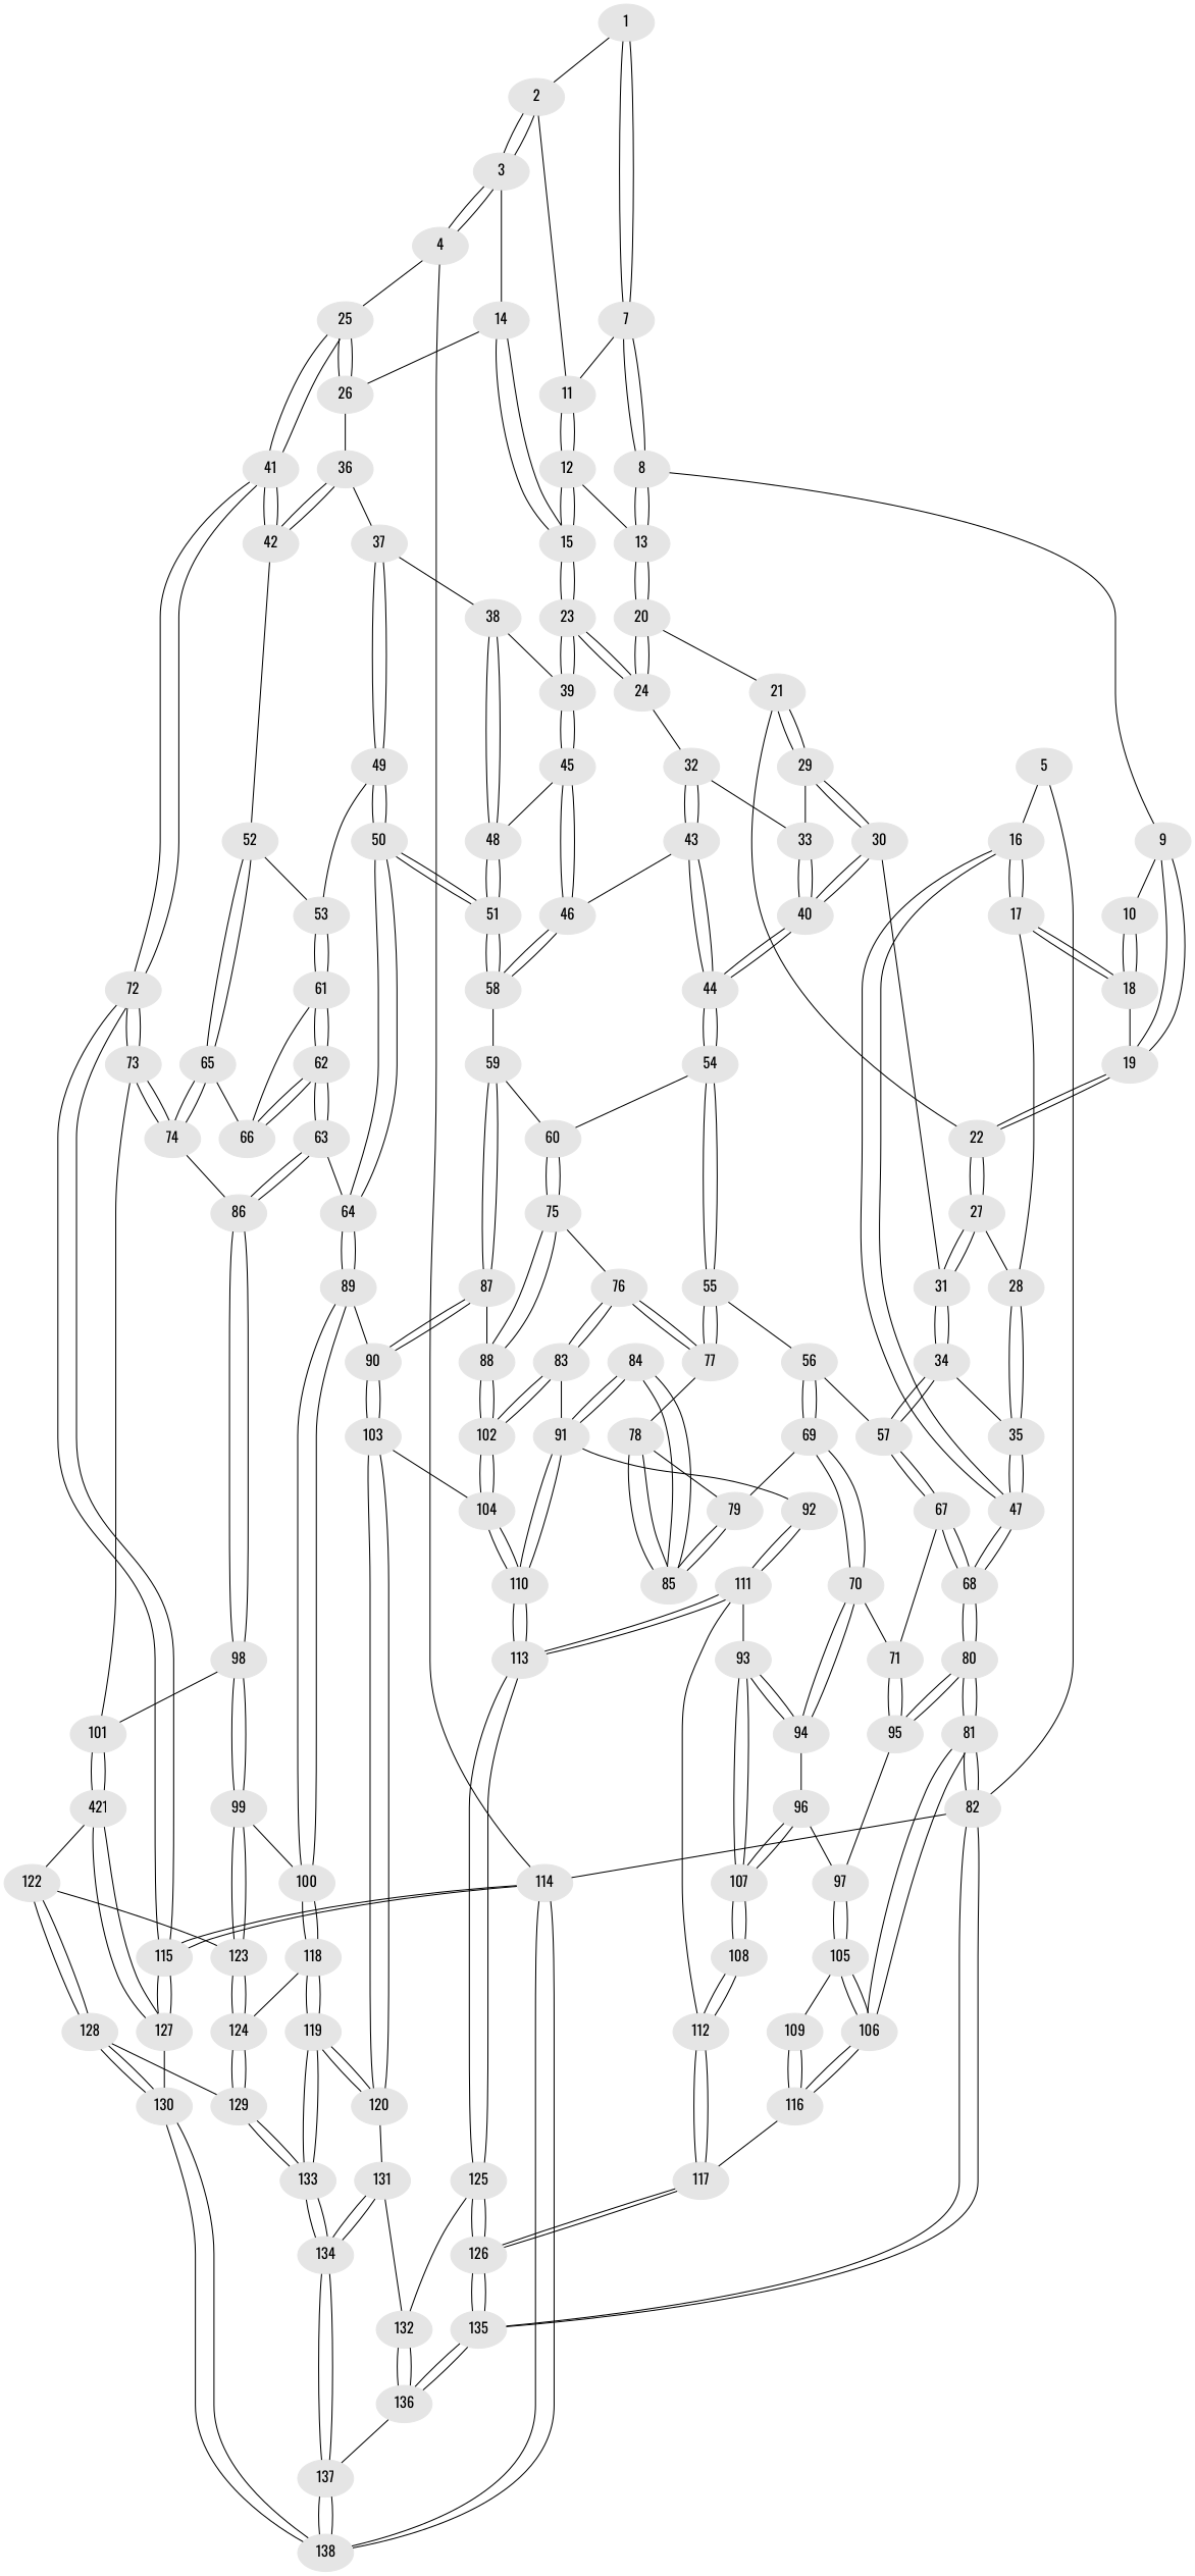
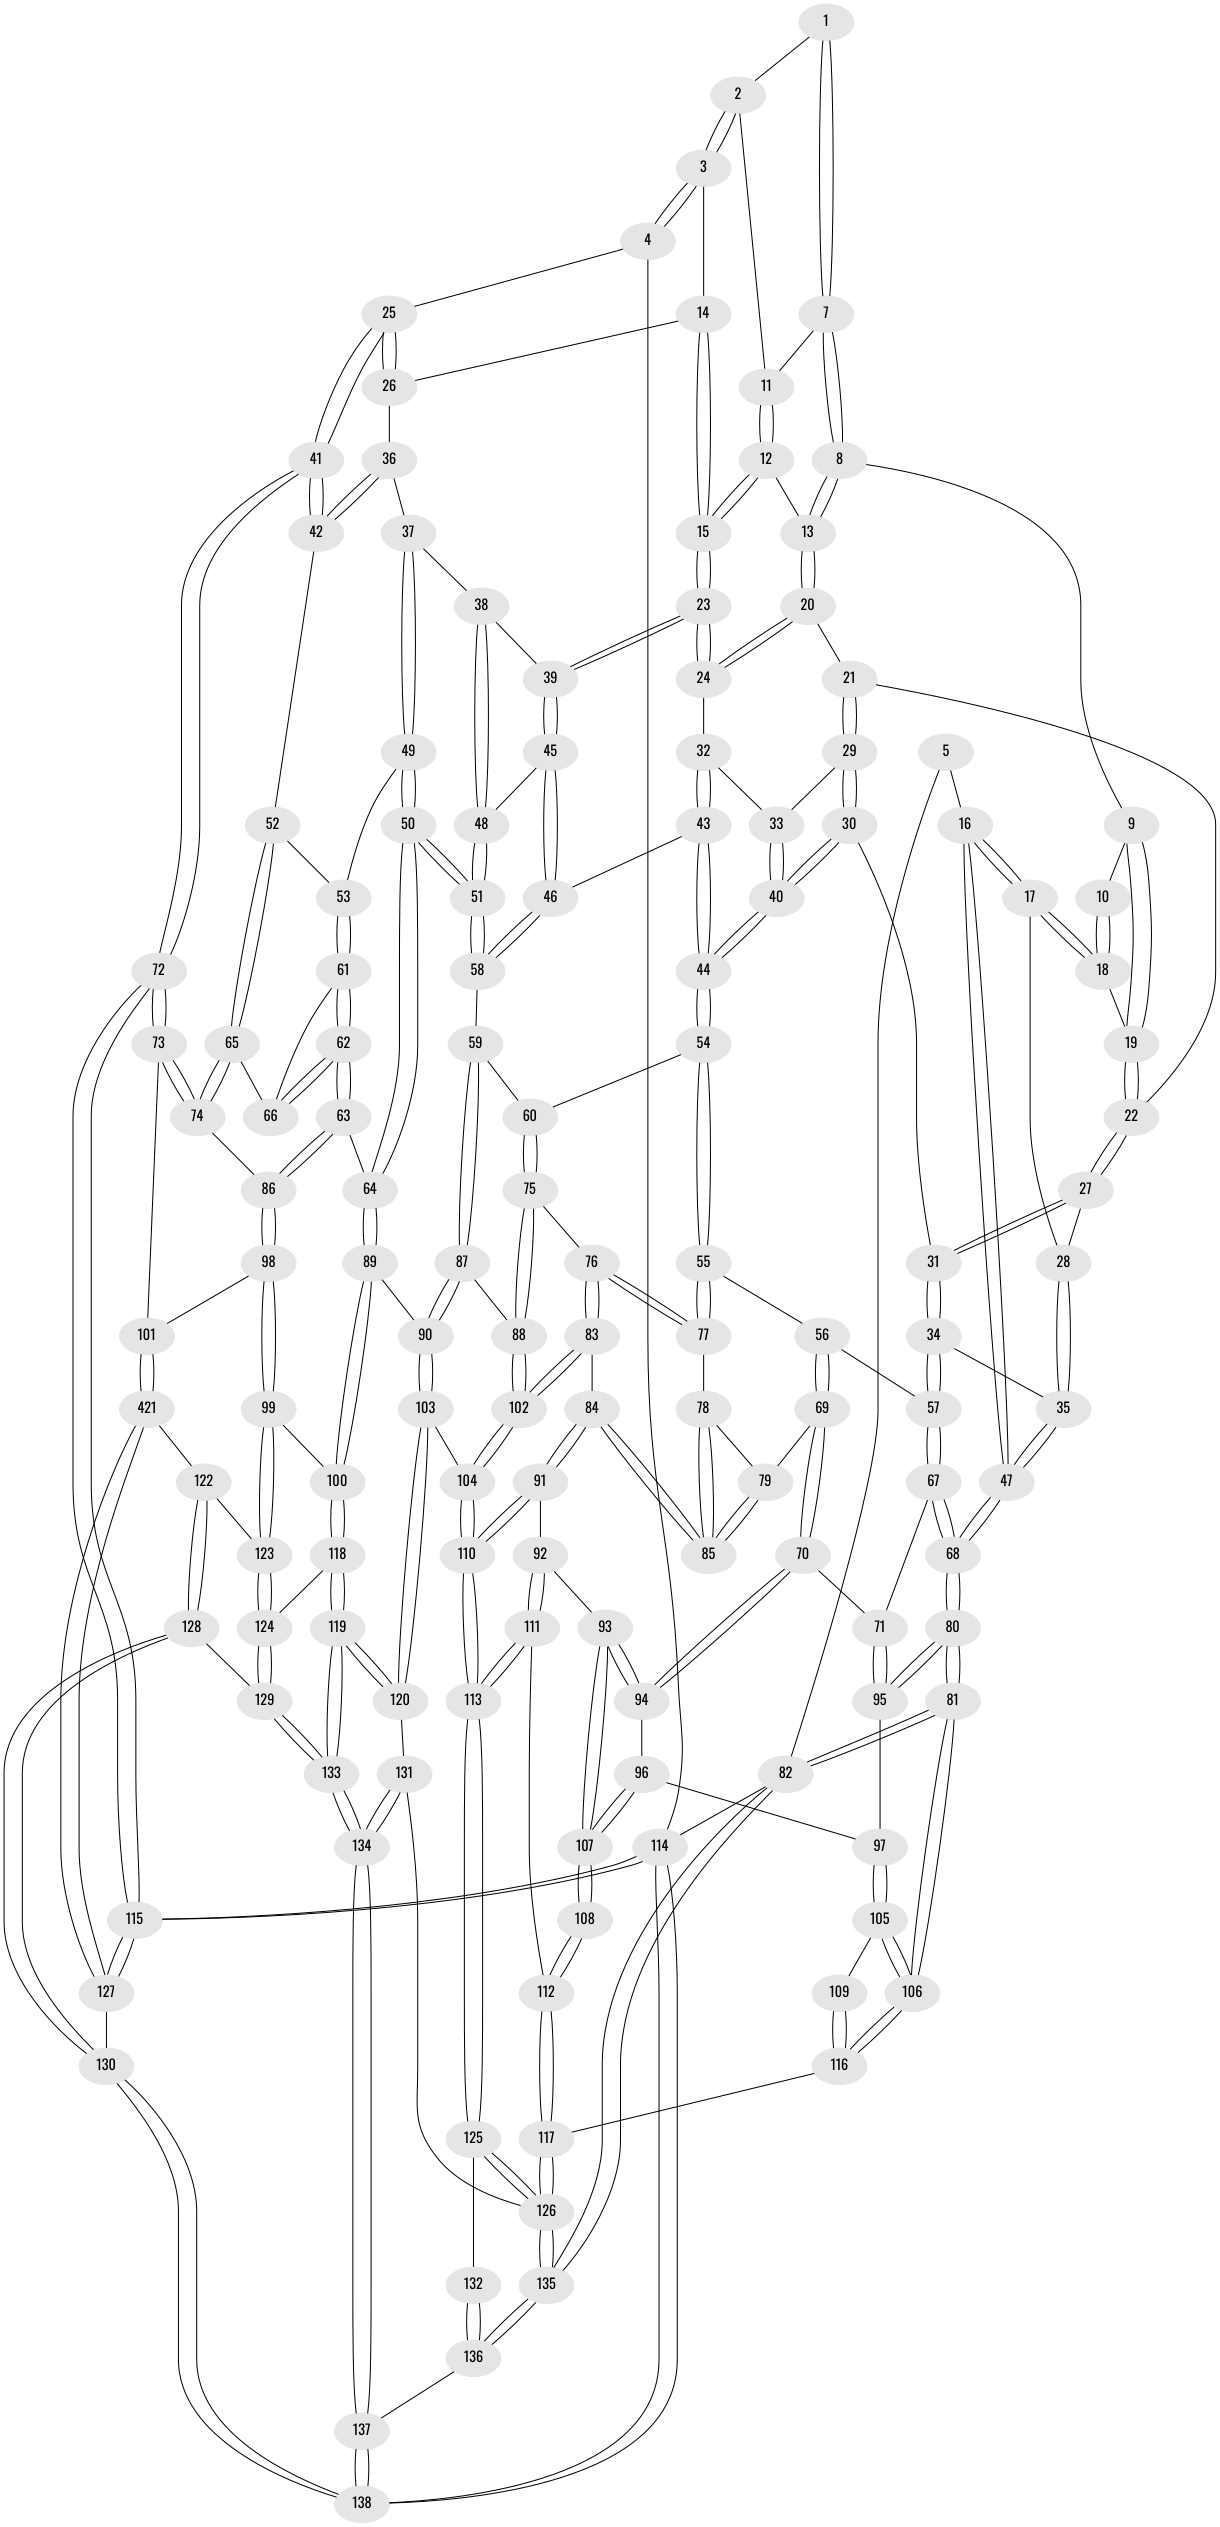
  graph {
    fontname=Oswald
    node [color=gray90 fontname=Oswald style=filled]
    edge [fontname=Oswald]
    1
    2
    7
    3
    11
    8
    4
    14
    12
    25
    114
    15
    26
    5
    16
    82
    41
    115
    138
    17
    47
    135
    10
    18
    9
    13
    19
    20
    22
    23
    21
    24
    36
    39
    28
    68
    35
    27
    29
    32
    30
    33
    31
    45
    43
    42
    72
    37
    34
    40
    44
    57
    46
    67
    38
    49
    52
    48
    50
    53
    51
    54
    73
    65
    58
    55
    60
    59
    80
    64
    61
    89
    66
    74
    62
    56
    77
    75
    69
    78
    70
    79
    71
    87
    88
    90
    76
    63
    86
    98
    100
    95
    81
    94
    85
    96
    97
    101
    127
    n100 [label=421]
    83
    102
    84
    106
    116
    136
    91
    104
    92
    110
    99
    103
    118
    120
    93
    111
    113
    107
    112
    108
    105
    109
    123
    124
    119
    122
    131
    117
    125
    126
    132
    130
    133
    129
    134
    128
    137
    1 -- 2
    1 -- 7
    1 -- 7
    2 -- 3
    2 -- 3
    2 -- 11
    7 -- 11
    7 -- 8
    7 -- 8
    3 -- 4
    3 -- 4
    3 -- 14
    11 -- 12
    11 -- 12
    8 -- 9
    8 -- 13
    8 -- 13
    4 -- 25
    4 -- 114
    14 -- 15
    14 -- 15
    14 -- 26
    12 -- 15
    12 -- 15
    12 -- 13
    25 -- 26
    25 -- 26
    25 -- 41
    25 -- 41
    114 -- 115
    114 -- 115
    114 -- 138
    114 -- 138
    15 -- 23
    15 -- 23
    26 -- 36
    5 -- 16
    5 -- 82
    16 -- 17
    16 -- 17
    16 -- 47
    16 -- 47
    82 -- 114
    82 -- 135
    82 -- 135
    41 -- 42
    41 -- 42
    41 -- 72
    41 -- 72
    115 -- 127
    115 -- 127
    17 -- 18
    17 -- 18
    17 -- 28
    47 -- 68
    47 -- 68
    135 -- 136
    135 -- 136
    10 -- 18
    10 -- 18
    18 -- 19
    9 -- 10
    9 -- 19
    9 -- 19
    13 -- 20
    13 -- 20
    19 -- 22
    19 -- 22
    20 -- 21
    20 -- 24
    20 -- 24
    22 -- 27
    22 -- 27
    23 -- 24
    23 -- 24
    23 -- 39
    23 -- 39
    21 -- 22
    21 -- 29
    21 -- 29
    24 -- 32
    36 -- 42
    36 -- 42
    36 -- 37
    39 -- 45
    39 -- 45
    28 -- 35
    28 -- 35
    68 -- 80
    68 -- 80
    35 -- 47
    35 -- 47
    27 -- 28
    27 -- 31
    27 -- 31
    29 -- 30
    29 -- 30
    29 -- 33
    32 -- 33
    32 -- 43
    32 -- 43
    30 -- 31
    30 -- 40
    30 -- 40
    33 -- 40
    33 -- 40
    31 -- 34
    31 -- 34
    45 -- 46
    45 -- 46
    45 -- 48
    43 -- 44
    43 -- 44
    43 -- 46
    42 -- 52
    72 -- 115
    72 -- 115
    72 -- 73
    72 -- 73
    37 -- 38
    37 -- 49
    37 -- 49
    34 -- 35
    34 -- 57
    34 -- 57
    40 -- 44
    40 -- 44
    44 -- 54
    44 -- 54
    57 -- 67
    57 -- 67
    46 -- 58
    46 -- 58
    67 -- 68
    67 -- 68
    67 -- 71
    38 -- 39
    38 -- 48
    38 -- 48
    49 -- 50
    49 -- 50
    49 -- 53
    52 -- 53
    52 -- 65
    52 -- 65
    48 -- 51
    48 -- 51
    50 -- 51
    50 -- 51
    50 -- 64
    50 -- 64
    53 -- 61
    53 -- 61
    51 -- 58
    51 -- 58
    54 -- 55
    54 -- 55
    54 -- 60
    73 -- 74
    73 -- 74
    73 -- 101
    65 -- 66
    65 -- 74
    65 -- 74
    58 -- 59
    55 -- 56
    55 -- 77
    55 -- 77
    60 -- 75
    60 -- 75
    59 -- 60
    59 -- 87
    59 -- 87
    80 -- 95
    80 -- 95
    80 -- 81
    80 -- 81
    64 -- 89
    64 -- 89
    61 -- 66
    61 -- 62
    61 -- 62
    89 -- 90
    89 -- 100
    89 -- 100
    74 -- 86
    62 -- 66
    62 -- 66
    62 -- 63
    62 -- 63
    56 -- 57
    56 -- 69
    56 -- 69
    77 -- 78
    75 -- 88
    75 -- 88
    75 -- 76
    69 -- 70
    69 -- 70
    69 -- 79
    78 -- 79
    78 -- 85
    78 -- 85
    70 -- 71
    70 -- 94
    70 -- 94
    79 -- 85
    79 -- 85
    71 -- 95
    71 -- 95
    87 -- 88
    87 -- 90
    87 -- 90
    88 -- 102
    88 -- 102
    90 -- 103
    90 -- 103
    76 -- 77
    76 -- 77
    76 -- 83
    76 -- 83
    63 -- 64
    63 -- 86
    63 -- 86
    86 -- 98
    86 -- 98
    98 -- 101
    98 -- 99
    98 -- 99
    100 -- 118
    100 -- 118
    95 -- 97
    81 -- 82
    81 -- 82
    81 -- 106
    81 -- 106
    94 -- 96
    96 -- 97
    96 -- 107
    96 -- 107
    97 -- 105
    97 -- 105
    101 -- n100
    101 -- n100
    127 -- 130
    n100 -- 127
    n100 -- 127
    n100 -- 122
    83 -- 102
    83 -- 102
-   83 -- 91
+   83 -- 84
    102 -- 104
    102 -- 104
    84 -- 85
    84 -- 85
    84 -- 91
    84 -- 91
    106 -- 116
    106 -- 116
    116 -- 117
    136 -- 137
    91 -- 92
    91 -- 110
    91 -- 110
    104 -- 110
    104 -- 110
-   111 -- 93
+   92 -- 93
    92 -- 111
    92 -- 111
    110 -- 113
    110 -- 113
    99 -- 100
    99 -- 123
    99 -- 123
    103 -- 104
    103 -- 120
    103 -- 120
    118 -- 124
    118 -- 119
    118 -- 119
    120 -- 131
    93 -- 94
    93 -- 94
    93 -- 107
    93 -- 107
    111 -- 113
    111 -- 113
    111 -- 112
    113 -- 125
    113 -- 125
    107 -- 108
    107 -- 108
    112 -- 117
    112 -- 117
    108 -- 112
    108 -- 112
    105 -- 106
    105 -- 106
    105 -- 109
    109 -- 116
    109 -- 116
    123 -- 124
    123 -- 124
    124 -- 129
    124 -- 129
    119 -- 120
    119 -- 120
    119 -- 133
    119 -- 133
    122 -- 123
    122 -- 128
    122 -- 128
-   131 -- 132
+   131 -- 126
    131 -- 134
    131 -- 134
    117 -- 126
    117 -- 126
    125 -- 126
    125 -- 126
    125 -- 132
    126 -- 135
    126 -- 135
    132 -- 136
    132 -- 136
    130 -- 138
    130 -- 138
    133 -- 134
    133 -- 134
    129 -- 133
    129 -- 133
    134 -- 137
    134 -- 137
    128 -- 130
    128 -- 130
    128 -- 129
    137 -- 138
    137 -- 138
  }
